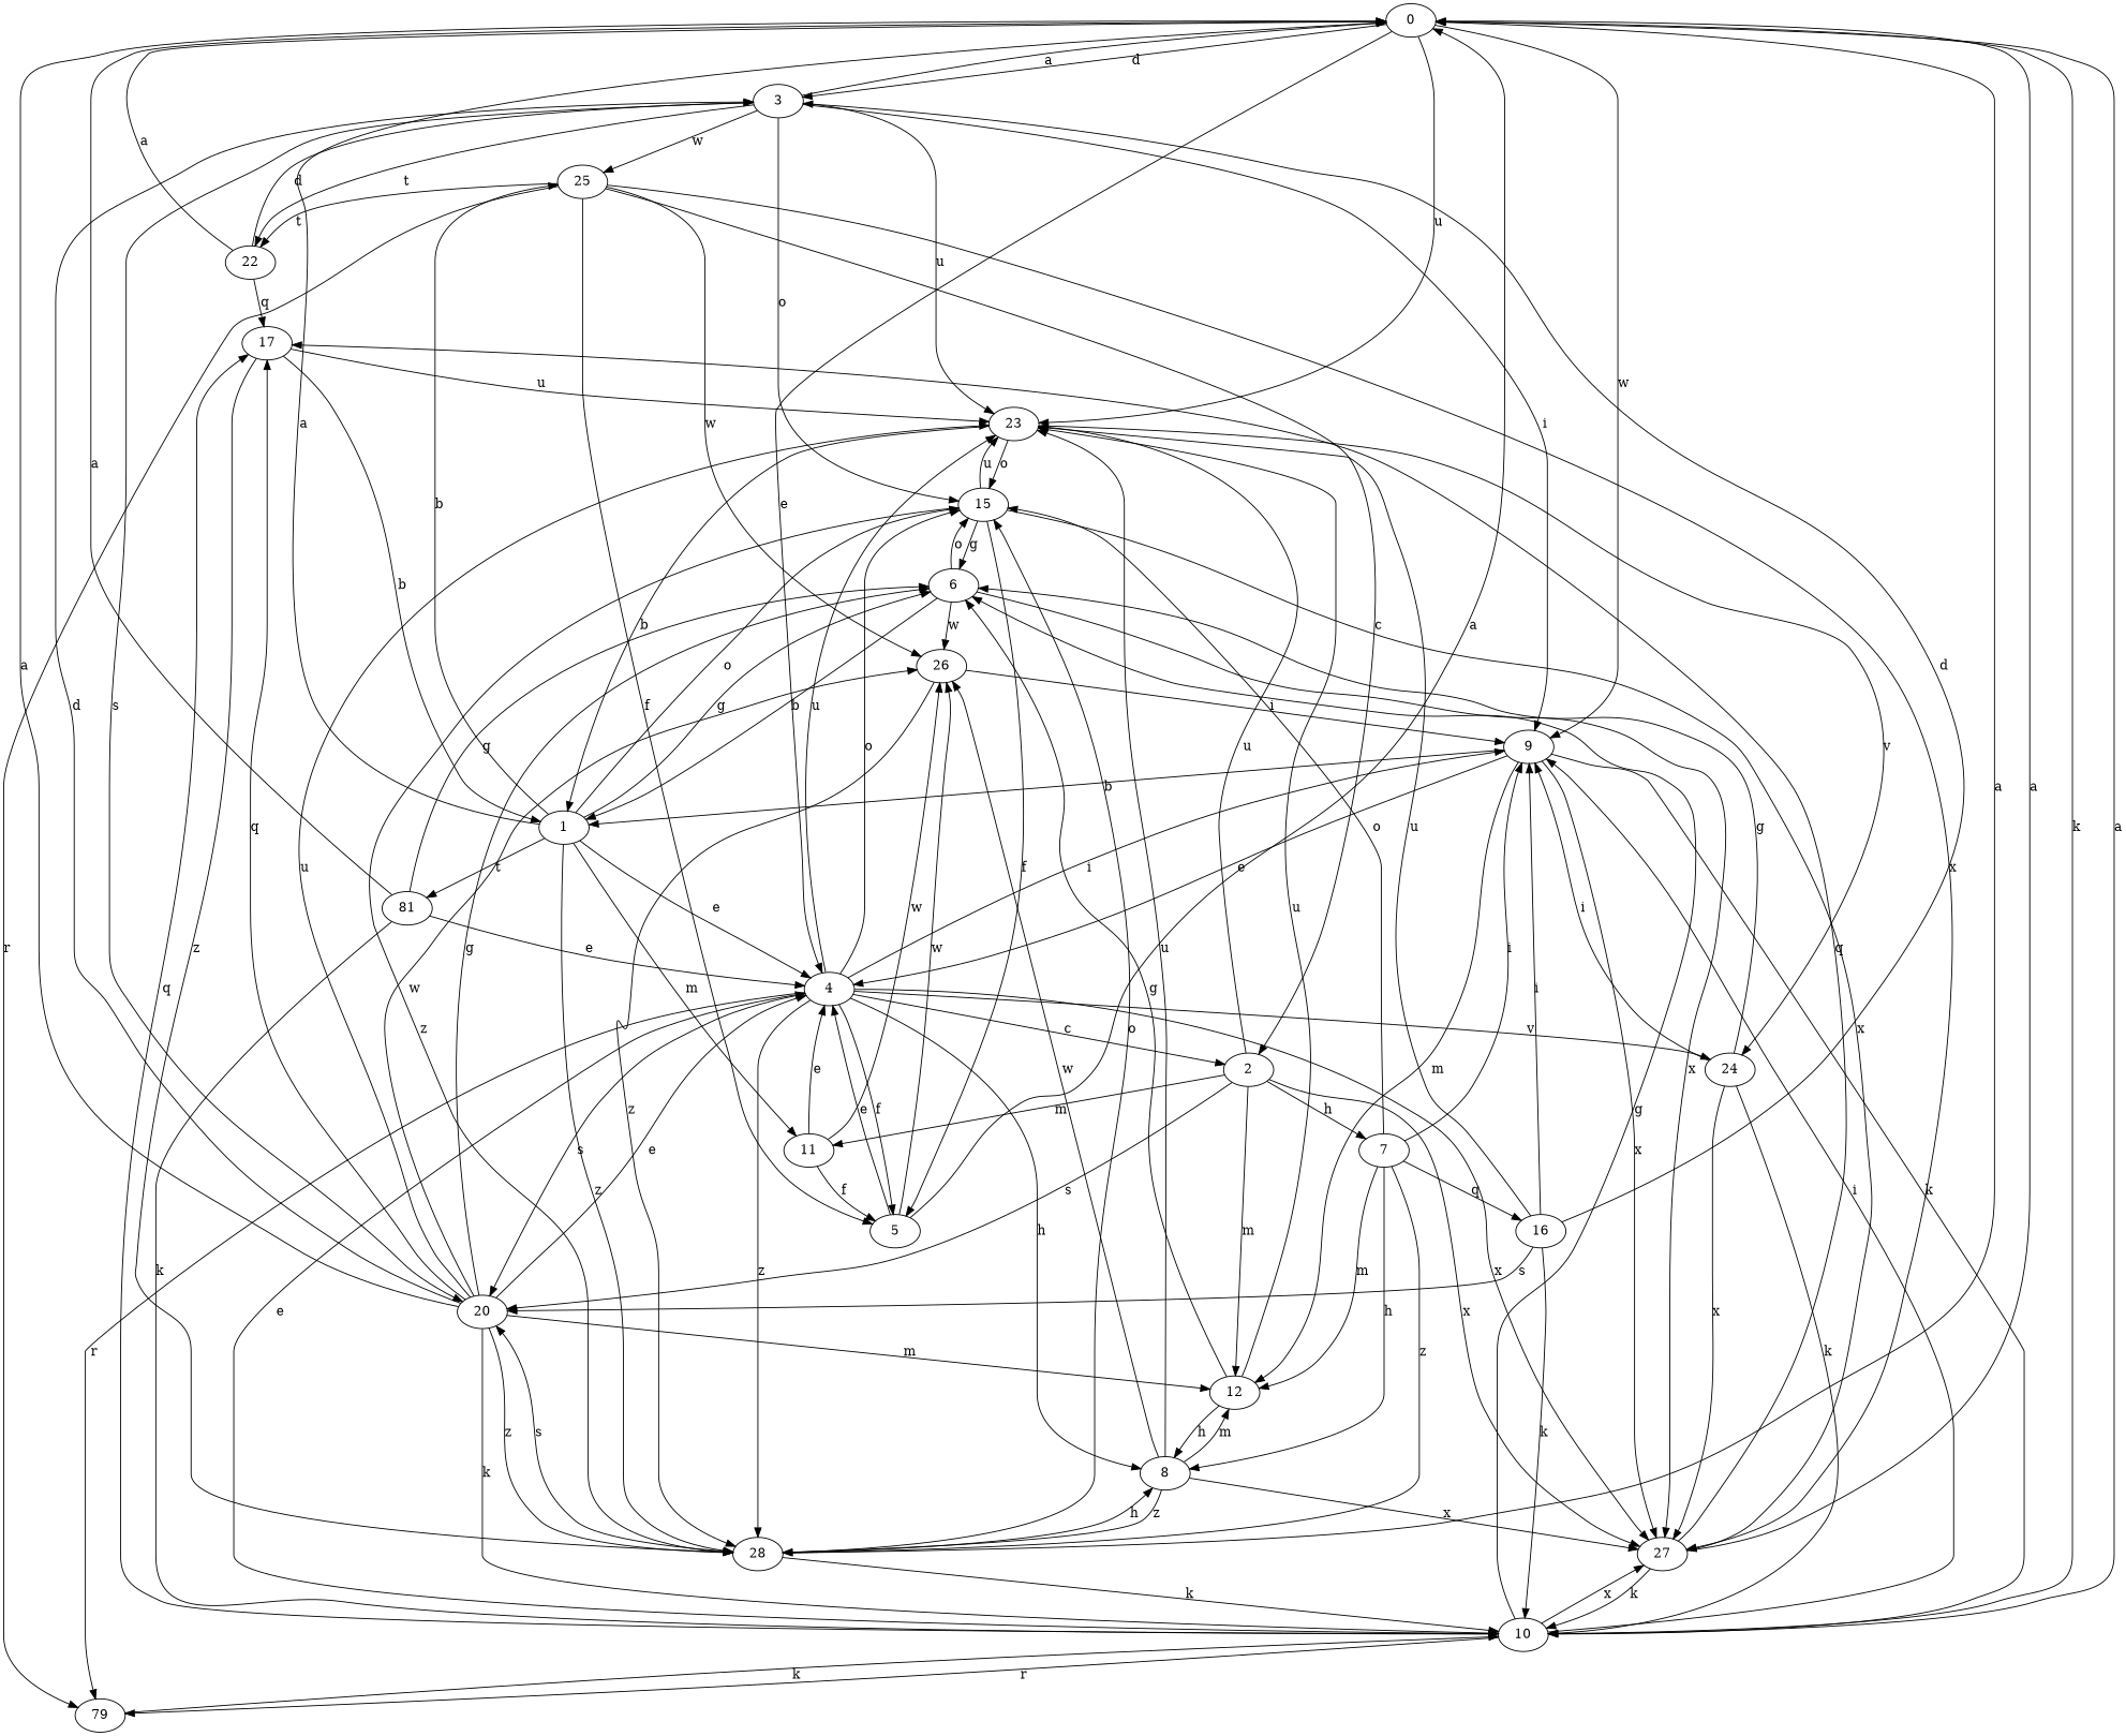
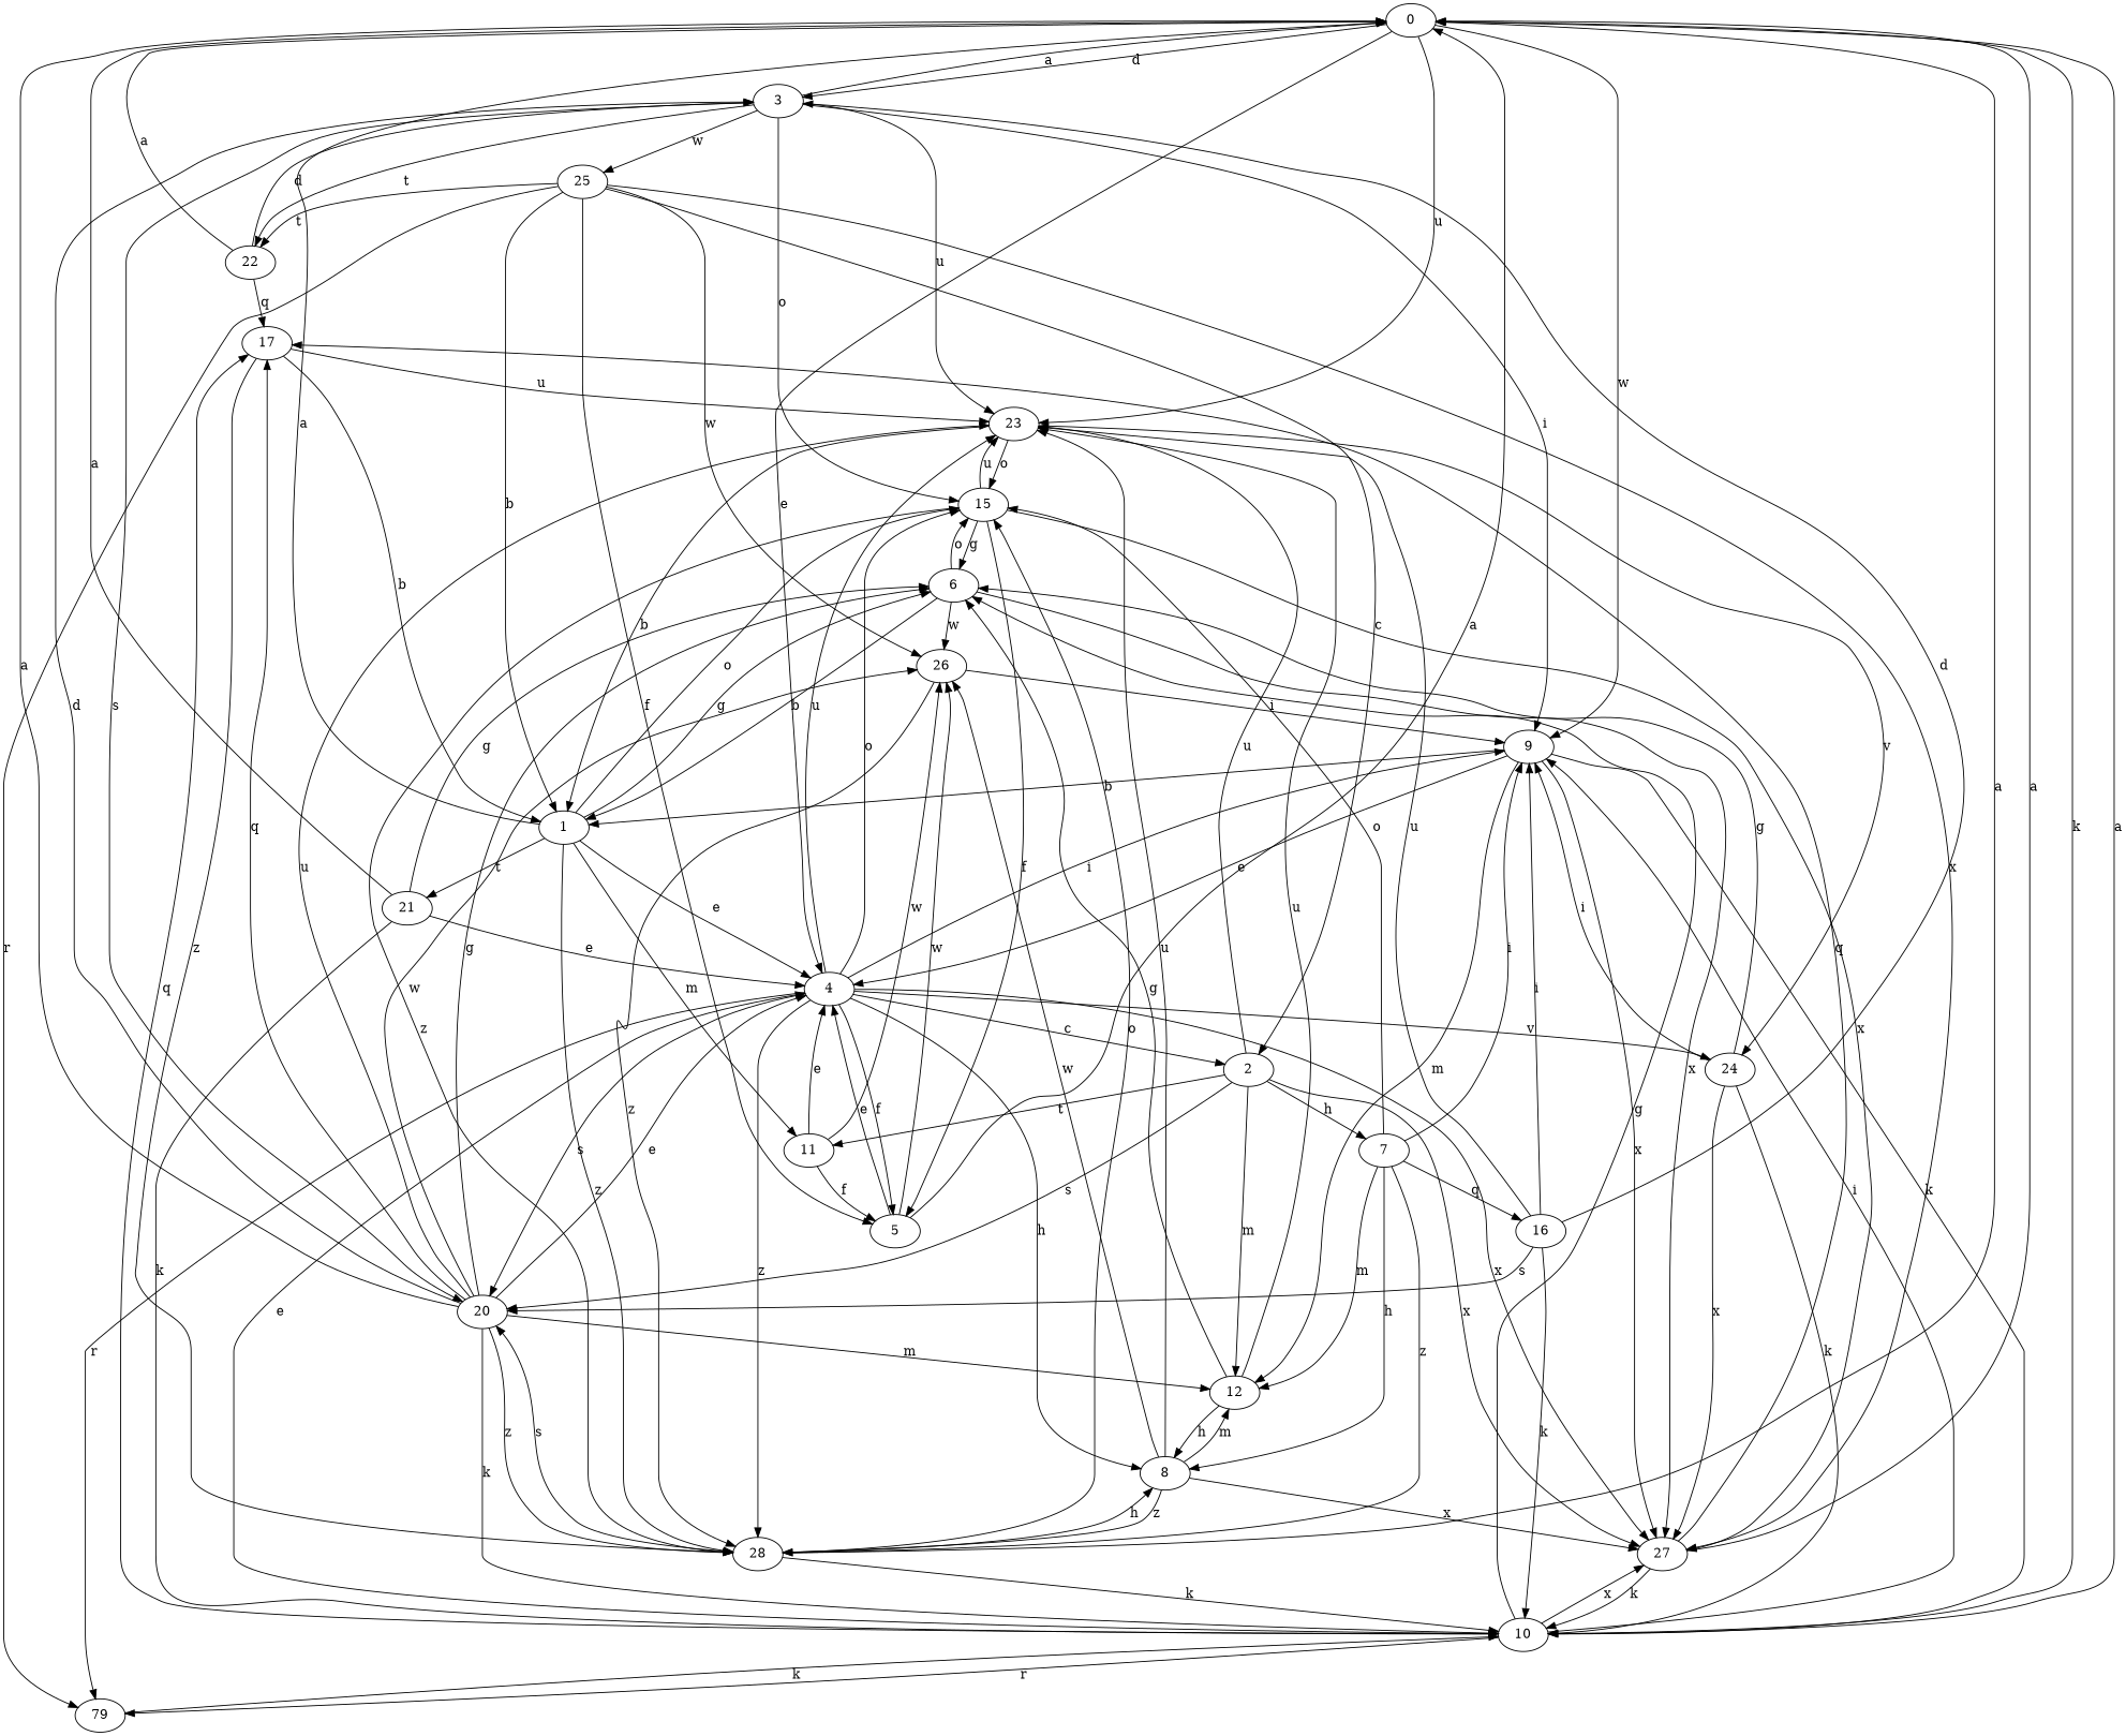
  strict digraph {
    0
    3
    4
    9
    10
    23
    15
    20
    22
    25
    28
    2
    27
    5
    8
    n16 [label=79]
    24
    1
    12
    6
    17
    11
-   21 [label=81]
+   21
    26
    7
    16
    0 -> 3 [label=d]
    0 -> 4 [label=e]
    0 -> 9 [label=w]
    0 -> 10 [label=k]
    0 -> 23 [label=u]
    3 -> 0 [label=a]
    3 -> 9 [label=i]
    3 -> 23 [label=u]
    3 -> 15 [label=o]
    3 -> 20 [label=s]
    3 -> 22 [label=t]
    3 -> 25 [label=w]
    4 -> 9 [label=i]
    4 -> 23 [label=u]
    4 -> 15 [label=o]
    4 -> 20 [label=s]
    4 -> 28 [label=z]
    4 -> 2 [label=c]
    4 -> 27 [label=x]
    4 -> 5 [label=f]
    4 -> 8 [label=h]
    4 -> n16 [label=r]
    4 -> 24 [label=v]
    9 -> 4 [label=e]
    9 -> 10 [label=k]
    9 -> 27 [label=x]
    9 -> 1 [label=b]
    9 -> 12 [label=m]
    10 -> 0 [label=a]
    10 -> 4 [label=e]
    10 -> 9 [label=i]
    10 -> 27 [label=x]
    10 -> n16 [label=r]
    10 -> 6 [label=g]
    10 -> 17 [label=q]
    23 -> 15 [label=o]
    23 -> 24 [label=v]
    23 -> 1 [label=b]
    15 -> 23 [label=u]
    15 -> 28 [label=z]
    15 -> 27 [label=x]
    15 -> 5 [label=f]
    15 -> 6 [label=g]
    20 -> 0 [label=a]
    20 -> 3 [label=d]
    20 -> 4 [label=e]
    20 -> 10 [label=k]
    20 -> 23 [label=u]
    20 -> 28 [label=z]
    20 -> 12 [label=m]
    20 -> 6 [label=g]
    20 -> 17 [label=q]
    20 -> 26 [label=w]
    22 -> 0 [label=a]
    22 -> 3 [label=d]
    22 -> 17 [label=q]
    25 -> 22 [label=t]
    25 -> 2 [label=c]
    25 -> 27 [label=x]
    25 -> 5 [label=f]
    25 -> n16 [label=r]
-   1 -> 25 [label=b]
+   25 -> 1 [label=b]
    25 -> 26 [label=w]
    28 -> 0 [label=a]
    28 -> 10 [label=k]
    28 -> 15 [label=o]
    28 -> 20 [label=s]
    28 -> 8 [label=h]
    2 -> 23 [label=u]
    2 -> 20 [label=s]
    2 -> 27 [label=x]
    2 -> 12 [label=m]
-   2 -> 11 [label=m]
+   2 -> 11 [label=t]
    2 -> 7 [label=h]
    27 -> 0 [label=a]
    27 -> 10 [label=k]
    27 -> 17 [label=q]
    5 -> 0 [label=a]
    5 -> 4 [label=e]
    5 -> 26 [label=w]
    8 -> 23 [label=u]
    8 -> 28 [label=z]
    8 -> 27 [label=x]
    8 -> 12 [label=m]
    8 -> 26 [label=w]
    n16 -> 10 [label=k]
    24 -> 9 [label=i]
    24 -> 10 [label=k]
    24 -> 27 [label=x]
    24 -> 6 [label=g]
    1 -> 0 [label=a]
    1 -> 4 [label=e]
    1 -> 15 [label=o]
    1 -> 28 [label=z]
    1 -> 6 [label=g]
    1 -> 11 [label=m]
    1 -> 21 [label=t]
    12 -> 23 [label=u]
    12 -> 8 [label=h]
    12 -> 6 [label=g]
    6 -> 15 [label=o]
    6 -> 27 [label=x]
    6 -> 1 [label=b]
    6 -> 26 [label=w]
    17 -> 23 [label=u]
    17 -> 28 [label=z]
    17 -> 1 [label=b]
    11 -> 4 [label=e]
    11 -> 5 [label=f]
    11 -> 26 [label=w]
    21 -> 0 [label=a]
    21 -> 4 [label=e]
    21 -> 10 [label=k]
    21 -> 6 [label=g]
    26 -> 9 [label=i]
    26 -> 28 [label=z]
    7 -> 9 [label=i]
    7 -> 15 [label=o]
    7 -> 28 [label=z]
    7 -> 8 [label=h]
    7 -> 12 [label=m]
    7 -> 16 [label=q]
    16 -> 3 [label=d]
    16 -> 9 [label=i]
    16 -> 10 [label=k]
    16 -> 23 [label=u]
    16 -> 20 [label=s]
  }
